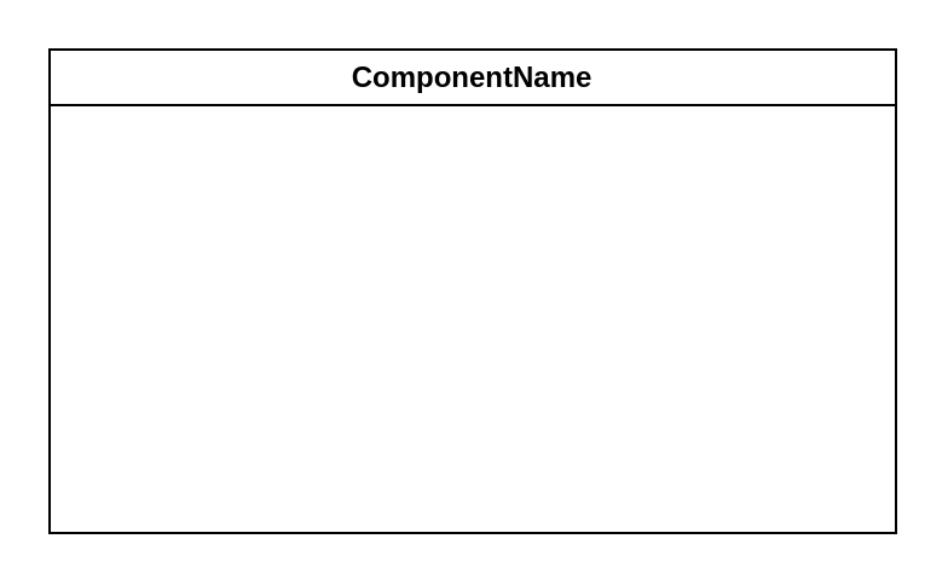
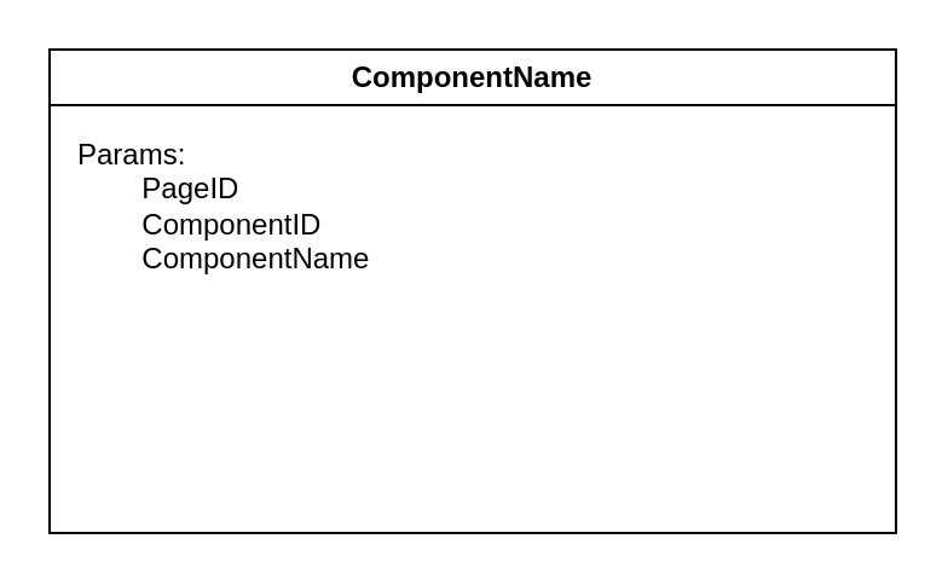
  <mxCell id="0" />
  <mxCell id="1" parent="0" />
  <mxCell id="2" value="ComponentName" style="swimlane;whiteSpace=wrap;html=1;" vertex="1" parent="1"><mxGeometry x="20" y="20" width="350" height="200" as="geometry" /></mxCell>
+ <mxCell id="3" value="Params:&lt;div&gt;&lt;span style=&quot;white-space: pre;&quot;&gt;&#09;&lt;/span&gt;PageID&lt;br&gt;&lt;/div&gt;&lt;div&gt;&lt;span style=&quot;white-space: pre;&quot;&gt;&#09;&lt;/span&gt;ComponentID&lt;br&gt;&lt;/div&gt;&lt;div&gt;&lt;span style=&quot;white-space: pre;&quot;&gt;&#09;&lt;/span&gt;ComponentName&lt;br&gt;&lt;/div&gt;" style="text;html=1;align=left;verticalAlign=top;whiteSpace=wrap;rounded=0;" vertex="1" parent="2"><mxGeometry x="10" y="30" width="310" height="150" as="geometry" /></mxCell>
